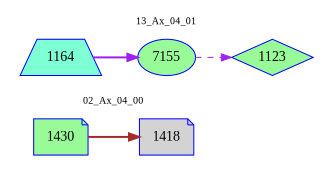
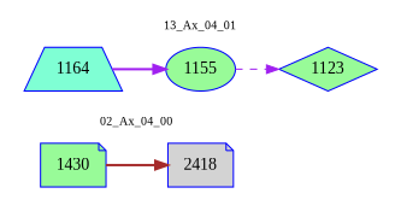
  digraph {
    fontname="Liberation Serif"
    rankdir=LR
    node [color=blue fillcolor=palegreen fontname="Liberation Serif" shape=note style=filled]
    edge [color=purple fontname="Liberation Serif" style=bold]
    n1 [label=1430]
-   n2 [fillcolor=lightgrey label=1418]
+   n2 [fillcolor=lightgrey label=2418]
    n3 [fillcolor=aquamarine label=1164 shape=trapezium]
-   n4 [label=7155 shape=ellipse]
+   n4 [label=1155 shape=ellipse]
    n5 [label=1123 shape=diamond]
    subgraph cluster_1 {
      color=white
      fontsize=10
      label="02_Ax_04_00"
      n1
      n2
    }
    subgraph cluster_2 {
      color=white
      fontsize=10
      label="13_Ax_04_01"
      n3
      n4
      n5
    }
    n1 -> n2 [color=brown]
    n3 -> n4
    n4 -> n5 [style=dashed]
  }
